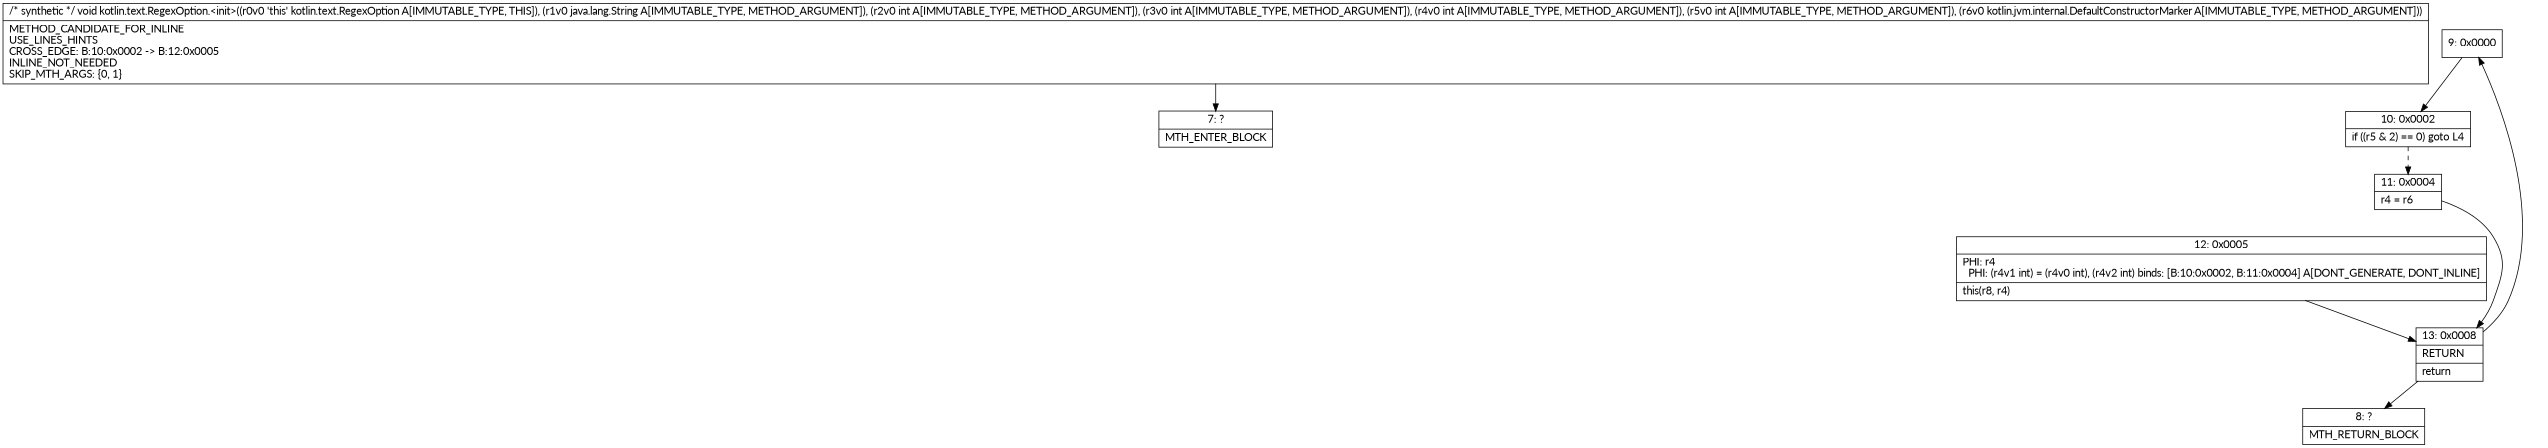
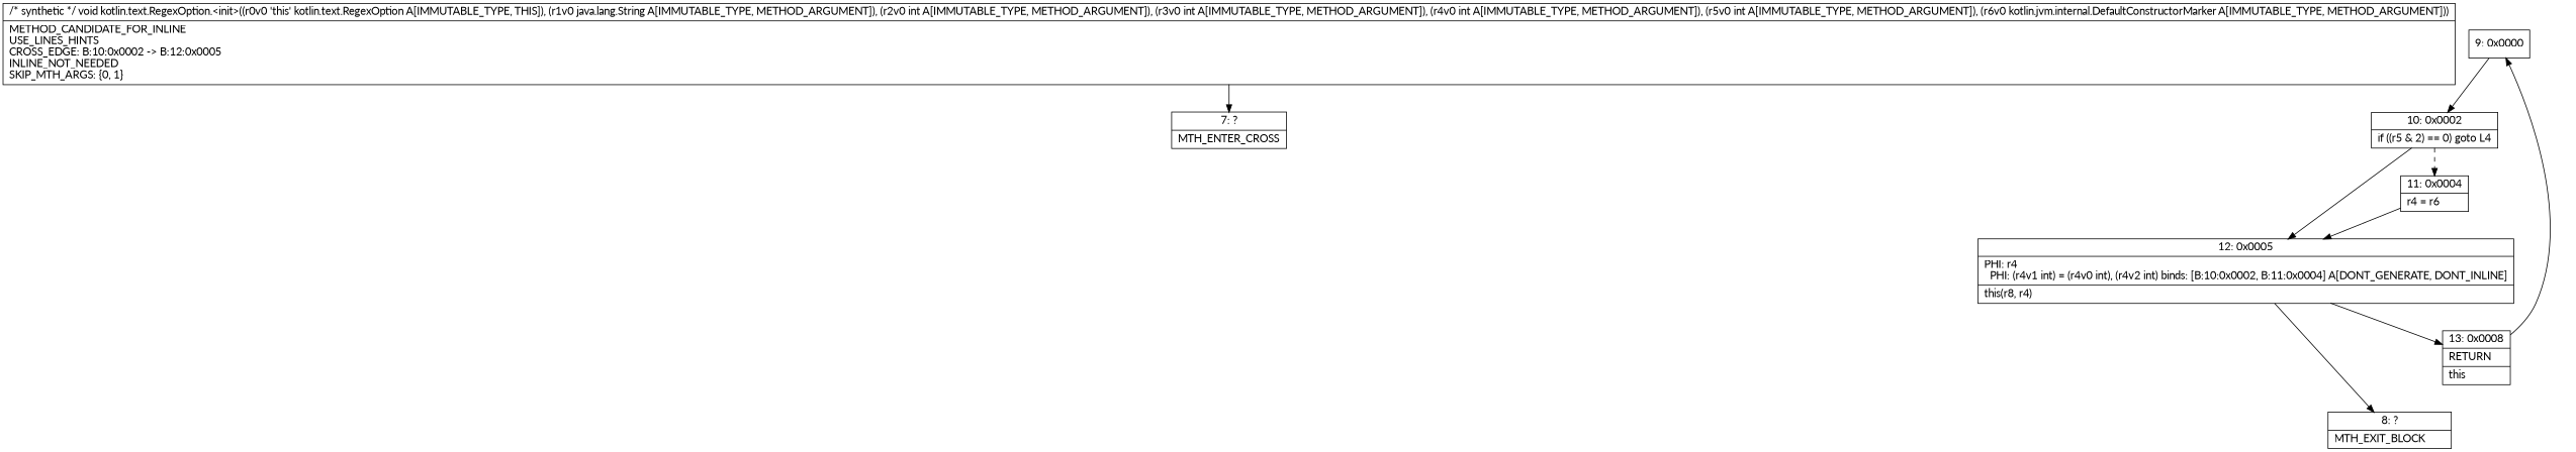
  digraph {
    fontname=Lato
    node [fontname=Lato shape=record]
    edge [fontname=Lato]
-   n1 [label="{7\:\ ?|MTH_ENTER_BLOCK\l}"]
+   n1 [label="{7\:\ ?|MTH_ENTER_CROSS\l}"]
    n2 [label="{9\:\ 0x0000}"]
    n3 [label="{10\:\ 0x0002|if ((r5 & 2) == 0) goto L4\l}"]
    n4 [label="{11\:\ 0x0004|r4 = r6\l}"]
    n5 [label="{12\:\ 0x0005|PHI: r4 \l  PHI: (r4v1 int) = (r4v0 int), (r4v2 int) binds: [B:10:0x0002, B:11:0x0004] A[DONT_GENERATE, DONT_INLINE]\l|this(r8, r4)\l}"]
-   n6 [label="{13\:\ 0x0008|RETURN\l|return\l}"]
-   n7 [label="{8\:\ ?|MTH_RETURN_BLOCK\l}"]
+   n6 [label="{13\:\ 0x0008|RETURN\l|this\l}"]
+   n7 [label="{8\:\ ?|MTH_EXIT_BLOCK\l}"]
    n8 [label="{\/* synthetic *\/ void kotlin.text.RegexOption.\<init\>((r0v0 'this' kotlin.text.RegexOption A[IMMUTABLE_TYPE, THIS]), (r1v0 java.lang.String A[IMMUTABLE_TYPE, METHOD_ARGUMENT]), (r2v0 int A[IMMUTABLE_TYPE, METHOD_ARGUMENT]), (r3v0 int A[IMMUTABLE_TYPE, METHOD_ARGUMENT]), (r4v0 int A[IMMUTABLE_TYPE, METHOD_ARGUMENT]), (r5v0 int A[IMMUTABLE_TYPE, METHOD_ARGUMENT]), (r6v0 kotlin.jvm.internal.DefaultConstructorMarker A[IMMUTABLE_TYPE, METHOD_ARGUMENT]))  | METHOD_CANDIDATE_FOR_INLINE\lUSE_LINES_HINTS\lCROSS_EDGE: B:10:0x0002 \-\> B:12:0x0005\lINLINE_NOT_NEEDED\lSKIP_MTH_ARGS: \{0, 1\}\l}"]
    n2 -> n3
    n3 -> n4 [style=dashed]
-   n4 -> n6
+   n3 -> n5
+   n4 -> n5
    n5 -> n6
    n6 -> n2
-   n6 -> n7
+   n5 -> n7
    n8 -> n1
  }
